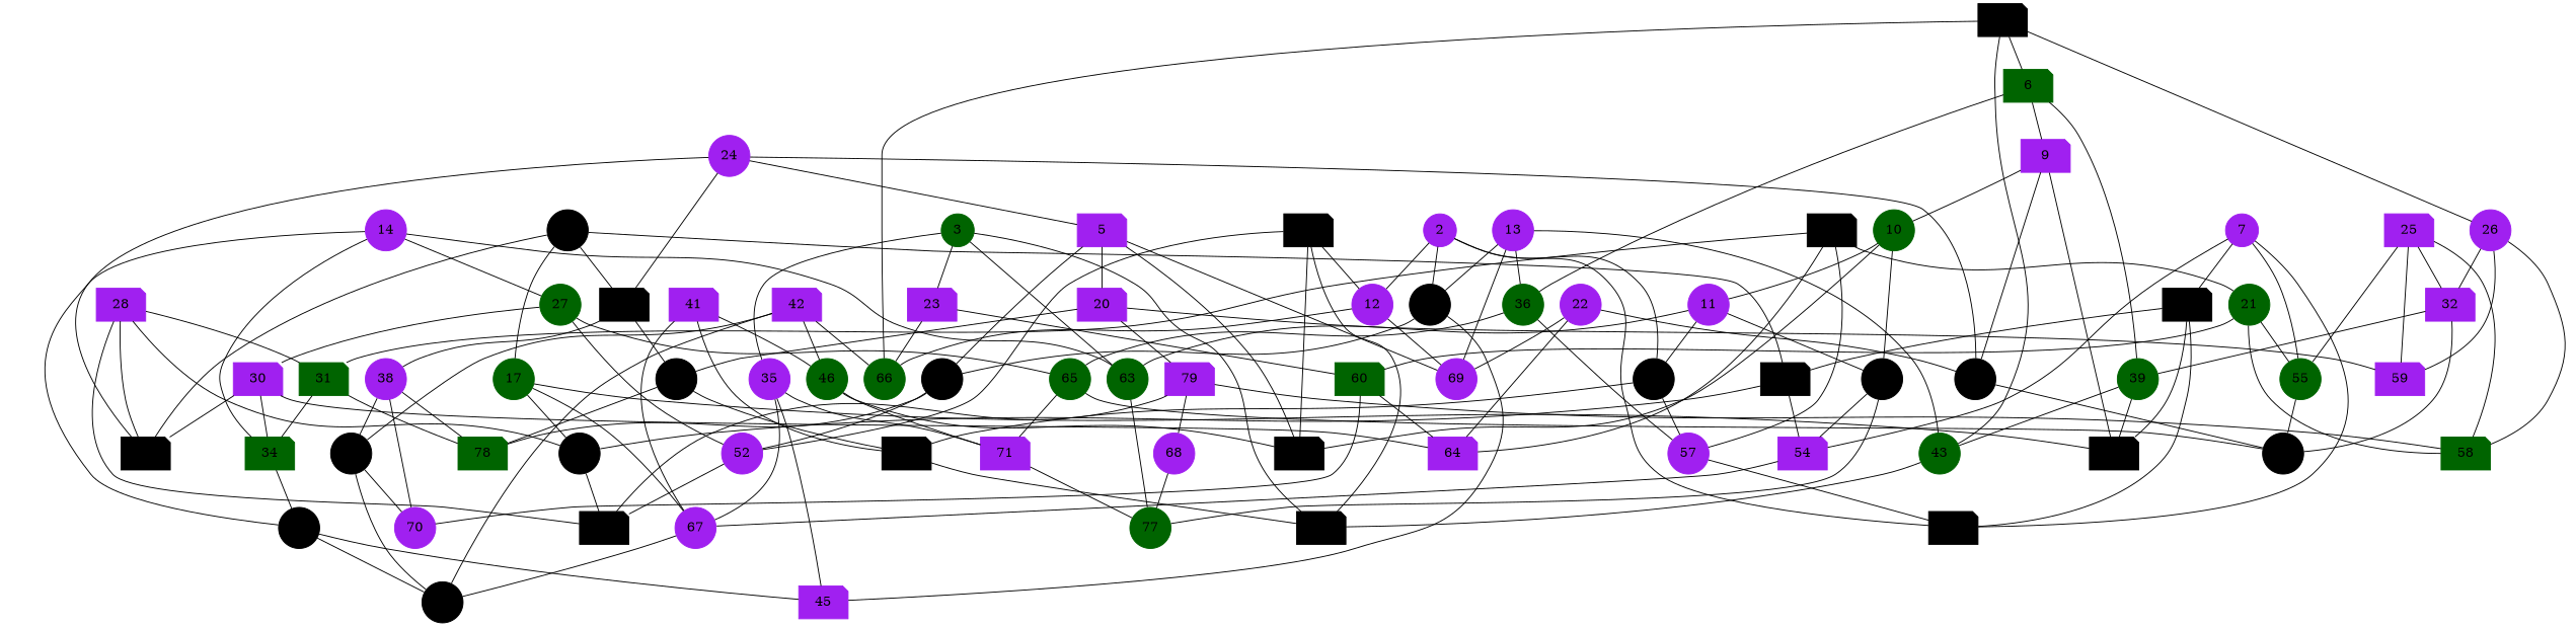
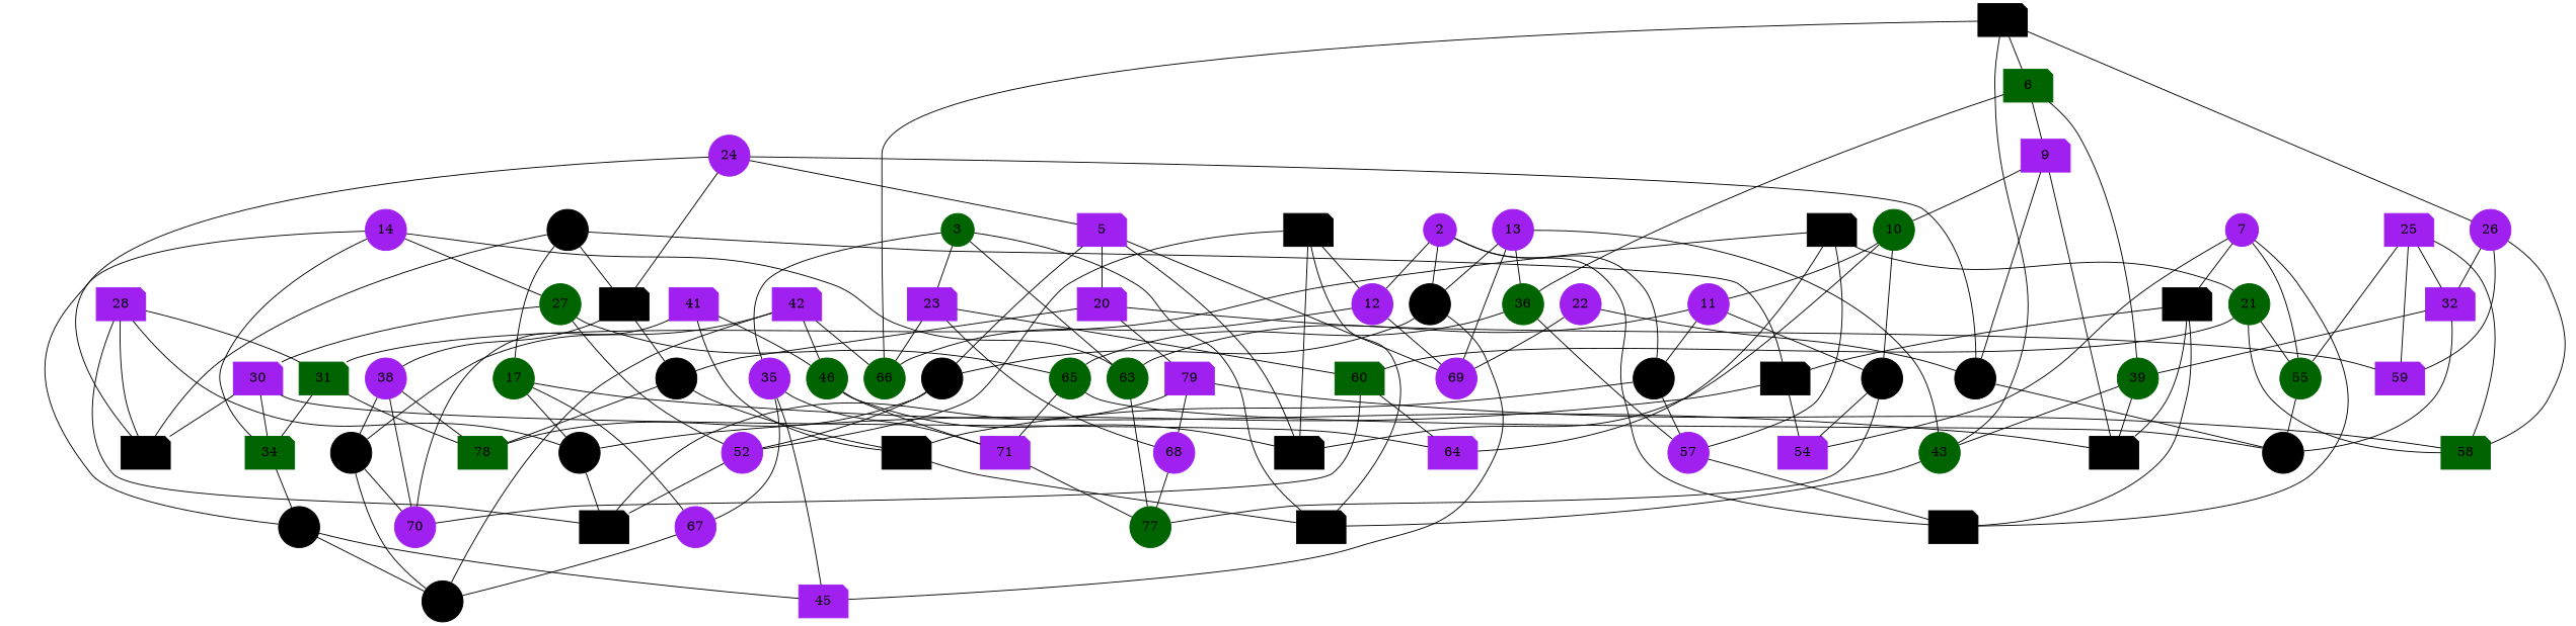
  graph {
    node [color=purple shape=circle style=filled]
    1 [color=black shape=note]
    12
    51 [color=black shape=note]
    52
    74 [color=black shape=note]
    66 [color=darkgreen]
    69
    62 [color=black shape=note]
    2
    18 [color=black]
    53 [color=black]
    76 [color=black shape=note]
    33 [color=black]
    45 [shape=note]
    57
    72 [color=black shape=note]
    3 [color=darkgreen]
    23 [shape=note]
    35
    63 [color=darkgreen]
    60 [color=darkgreen shape=note]
    68
    67
    71 [shape=note]
    77 [color=darkgreen]
    4 [color=black shape=note]
    6 [color=darkgreen shape=note]
    26
    43 [color=darkgreen]
    9 [shape=note]
    36 [color=darkgreen]
    39 [color=darkgreen]
    59 [shape=note]
    58 [color=darkgreen shape=note]
    32 [shape=note]
    5 [shape=note]
    20 [shape=note]
    47 [color=black]
    n39 [label=79 shape=note]
    78 [color=darkgreen shape=note]
    61 [color=black shape=note]
    10 [color=darkgreen]
    48 [color=black]
    65 [color=darkgreen]
    7
    8 [color=black shape=note]
    54 [shape=note]
    55 [color=darkgreen]
    19 [color=black shape=note]
    73 [color=black]
    37 [color=black]
    11
    44 [color=black]
    13
    14
    27 [color=darkgreen]
    34 [color=darkgreen shape=note]
    40 [color=black]
    30 [shape=note]
    75 [color=black]
    15 [color=black shape=note]
    21 [color=darkgreen]
    31 [color=darkgreen shape=note]
    64 [shape=note]
    16 [color=black]
    17 [color=darkgreen]
    29 [color=black shape=note]
    50 [color=black shape=note]
    38
    70
    22
    24
    41 [shape=note]
    46 [color=darkgreen]
    25 [shape=note]
    28 [shape=note]
    56 [color=black]
    42 [shape=note]
    1 -- 12
    1 -- 51
    1 -- 52
    1 -- 74
    12 -- 66
    12 -- 69
    52 -- 62
    2 -- 12
    2 -- 18
    2 -- 53
    2 -- 76
    18 -- 33
    18 -- 45
    53 -- 57
    53 -- 72
    33 -- 52
    33 -- 78
    57 -- 76
    72 -- 74
    3 -- 74
    3 -- 23
    3 -- 35
    3 -- 63
    23 -- 66
    23 -- 60
+   23 -- 68
    35 -- 45
    35 -- 67
    35 -- 71
    63 -- 77
    60 -- 64
    60 -- 70
    68 -- 77
    67 -- 75
    71 -- 77
    4 -- 66
    4 -- 6
    4 -- 26
    4 -- 43
    6 -- 9
    6 -- 36
    6 -- 39
    26 -- 59
    26 -- 58
    26 -- 32
    43 -- 74
    9 -- 61
    9 -- 10
    9 -- 48
    36 -- 57
    36 -- 65
    39 -- 43
    39 -- 61
    32 -- 39
    32 -- 73
    5 -- 51
    5 -- 69
    5 -- 33
    5 -- 20
    20 -- 59
    20 -- 47
    20 -- n39
    47 -- 72
    47 -- 78
    n39 -- 62
    n39 -- 68
    n39 -- 58
    10 -- 51
    10 -- 11
    10 -- 44
    48 -- 73
    65 -- 71
    65 -- 73
    7 -- 76
    7 -- 8
    7 -- 54
    7 -- 55
    8 -- 76
    8 -- 61
    8 -- 19
-   54 -- 67
    55 -- 73
    19 -- 54
    19 -- 37
    37 -- 62
    11 -- 53
    11 -- 63
    11 -- 44
    44 -- 77
    44 -- 54
    13 -- 69
    13 -- 18
    13 -- 43
    13 -- 36
    14 -- 63
    14 -- 27
    14 -- 34
    14 -- 40
    27 -- 52
    27 -- 65
    27 -- 30
    34 -- 40
    40 -- 45
    40 -- 75
    30 -- 34
    30 -- 64
    30 -- 50
    15 -- 57
    15 -- 21
    15 -- 31
    15 -- 64
    21 -- 60
    21 -- 58
    21 -- 55
    31 -- 78
    31 -- 34
    16 -- 19
    16 -- 17
    16 -- 29
    16 -- 50
    17 -- 67
    17 -- 61
    17 -- 37
    29 -- 47
    29 -- 38
    38 -- 78
    38 -- 70
    38 -- 56
    22 -- 69
    22 -- 48
-   22 -- 64
    24 -- 5
    24 -- 48
    24 -- 29
    24 -- 50
    41 -- 72
-   41 -- 67
+   41 -- 70
    41 -- 46
    46 -- 51
    46 -- 71
    25 -- 59
    25 -- 58
    25 -- 32
    25 -- 55
    28 -- 62
    28 -- 37
    28 -- 31
    28 -- 50
    56 -- 75
    56 -- 70
    42 -- 66
    42 -- 75
    42 -- 46
    42 -- 56
  }
